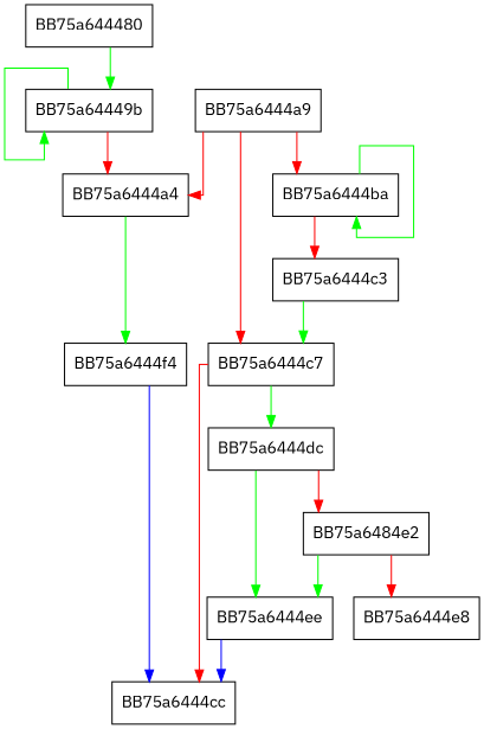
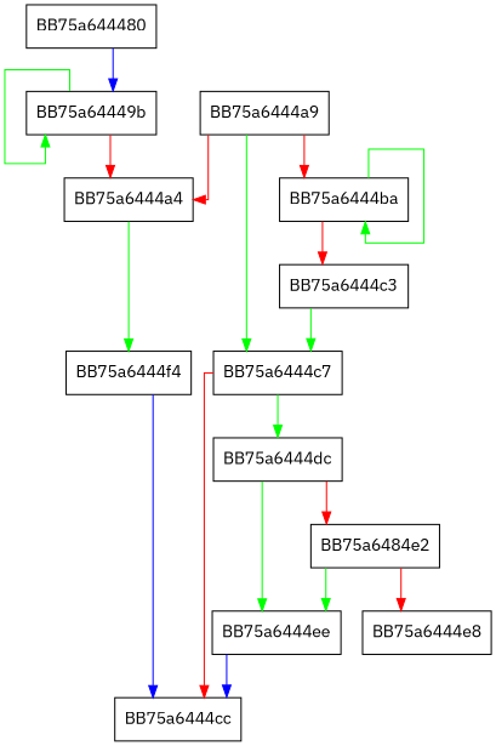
  digraph {
    fontname="IBM Plex Sans"
    splines=ortho
    node [fontname="IBM Plex Sans" shape=box]
    edge [color=green fontname="IBM Plex Sans"]
    BB75a644480
    BB75a64449b
    BB75a6444a4
    BB75a6444f4
    BB75a6444cc
    BB75a6444a9
    BB75a6444c7
    BB75a6444ba
    BB75a6444dc
    BB75a6444c3
    BB75a6444ee
    n12 [label=BB75a6484e2]
    BB75a6444e8
-   BB75a644480 -> BB75a64449b
+   BB75a644480 -> BB75a64449b [color=blue]
    BB75a64449b -> BB75a64449b
    BB75a64449b -> BB75a6444a4 [color=red]
    BB75a6444a4 -> BB75a6444f4
    BB75a6444f4 -> BB75a6444cc [color=blue]
    BB75a6444a9 -> BB75a6444a4 [color=red]
-   BB75a6444a9 -> BB75a6444c7 [color=red]
+   BB75a6444a9 -> BB75a6444c7
    BB75a6444a9 -> BB75a6444ba [color=red]
    BB75a6444c7 -> BB75a6444cc [color=red]
    BB75a6444c7 -> BB75a6444dc
    BB75a6444ba -> BB75a6444ba
    BB75a6444ba -> BB75a6444c3 [color=red]
    BB75a6444dc -> BB75a6444ee
    BB75a6444dc -> n12 [color=red]
    BB75a6444c3 -> BB75a6444c7
    BB75a6444ee -> BB75a6444cc [color=blue]
    n12 -> BB75a6444ee
    n12 -> BB75a6444e8 [color=red]
  }
